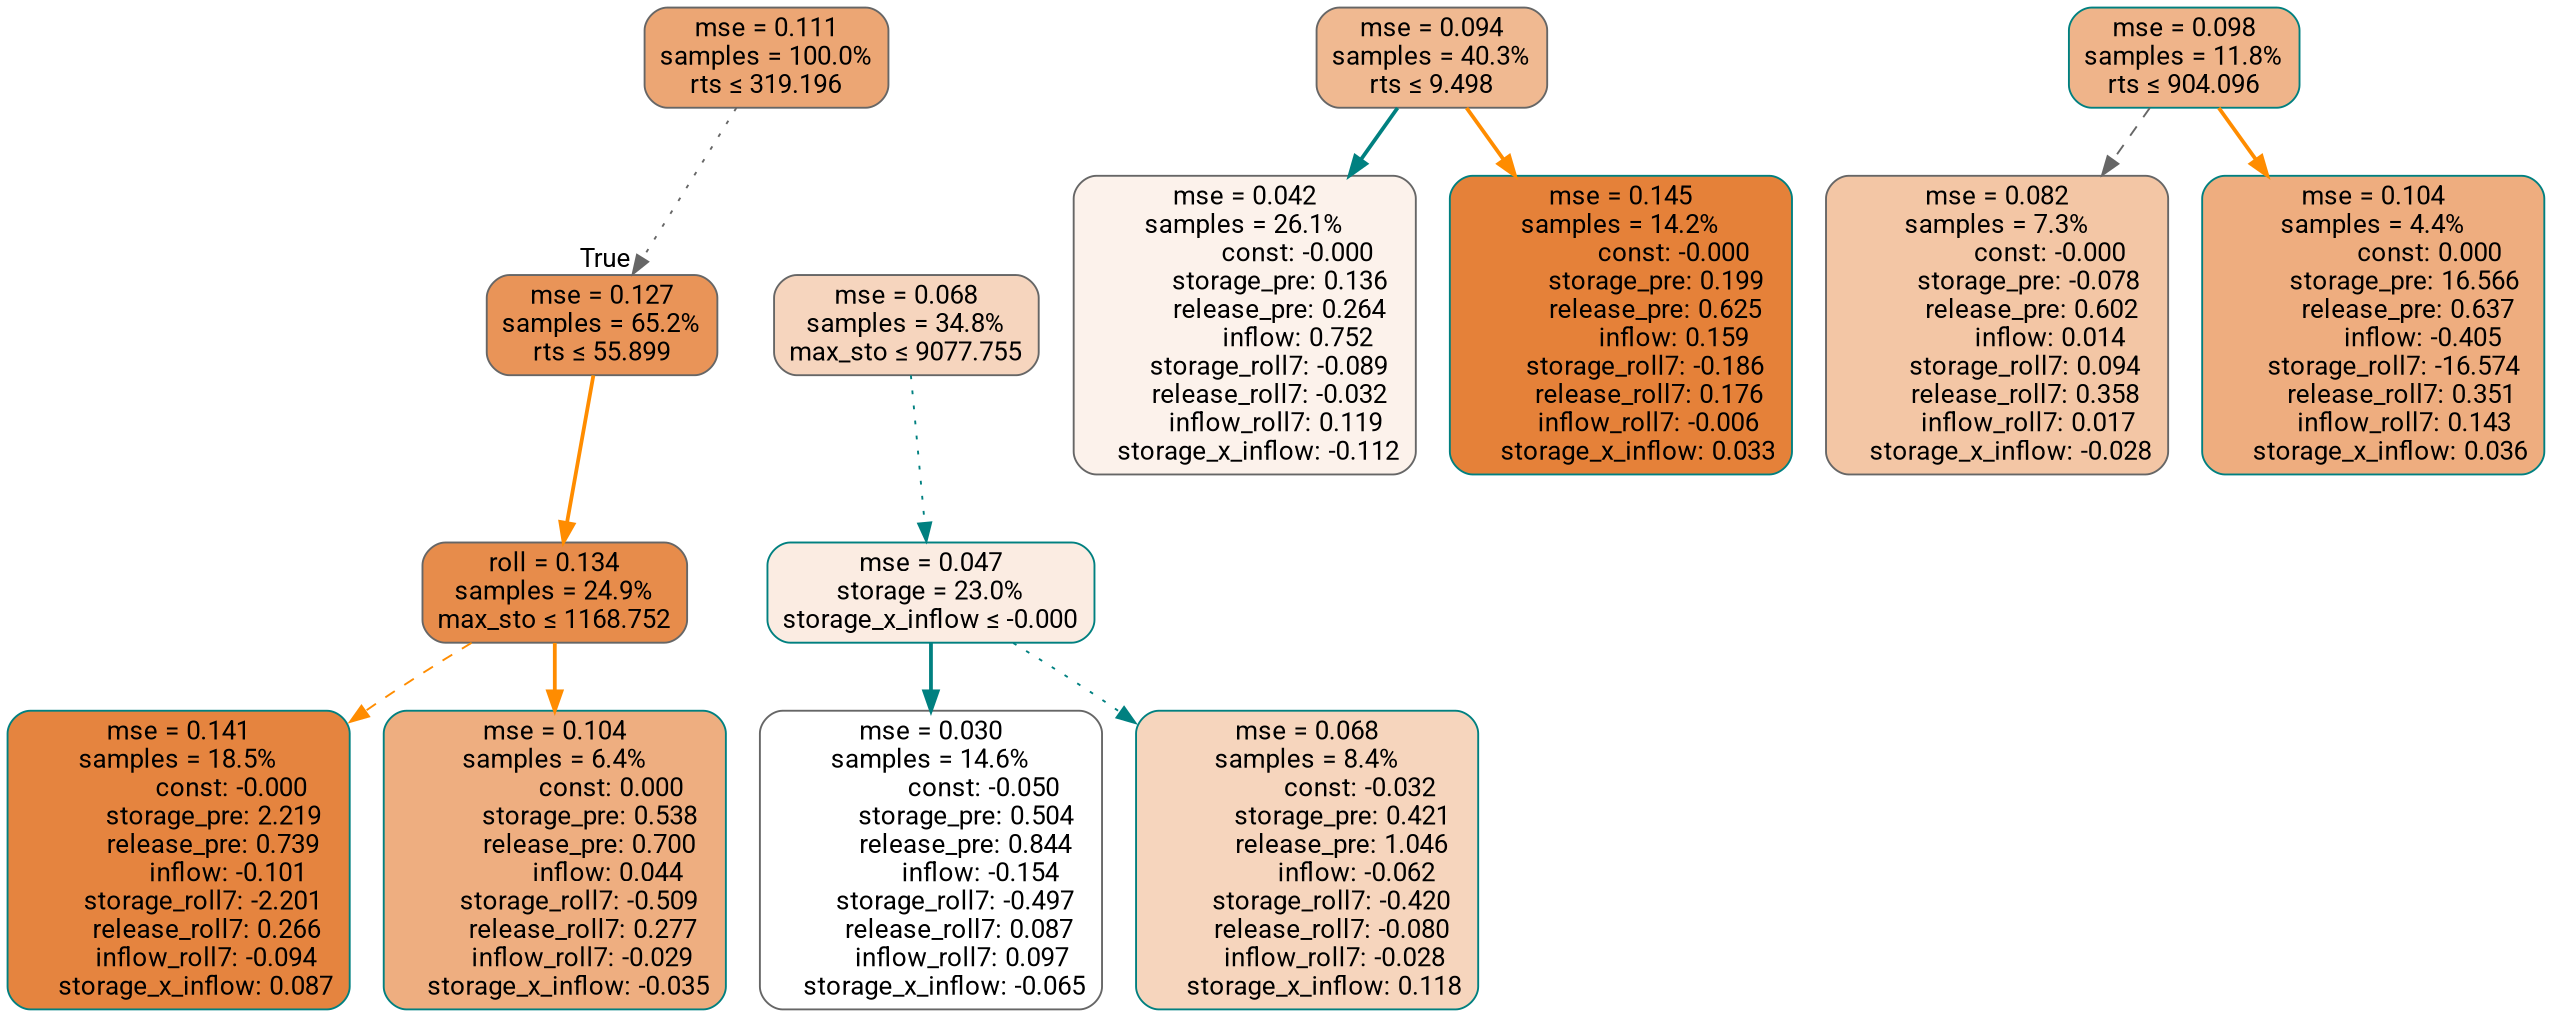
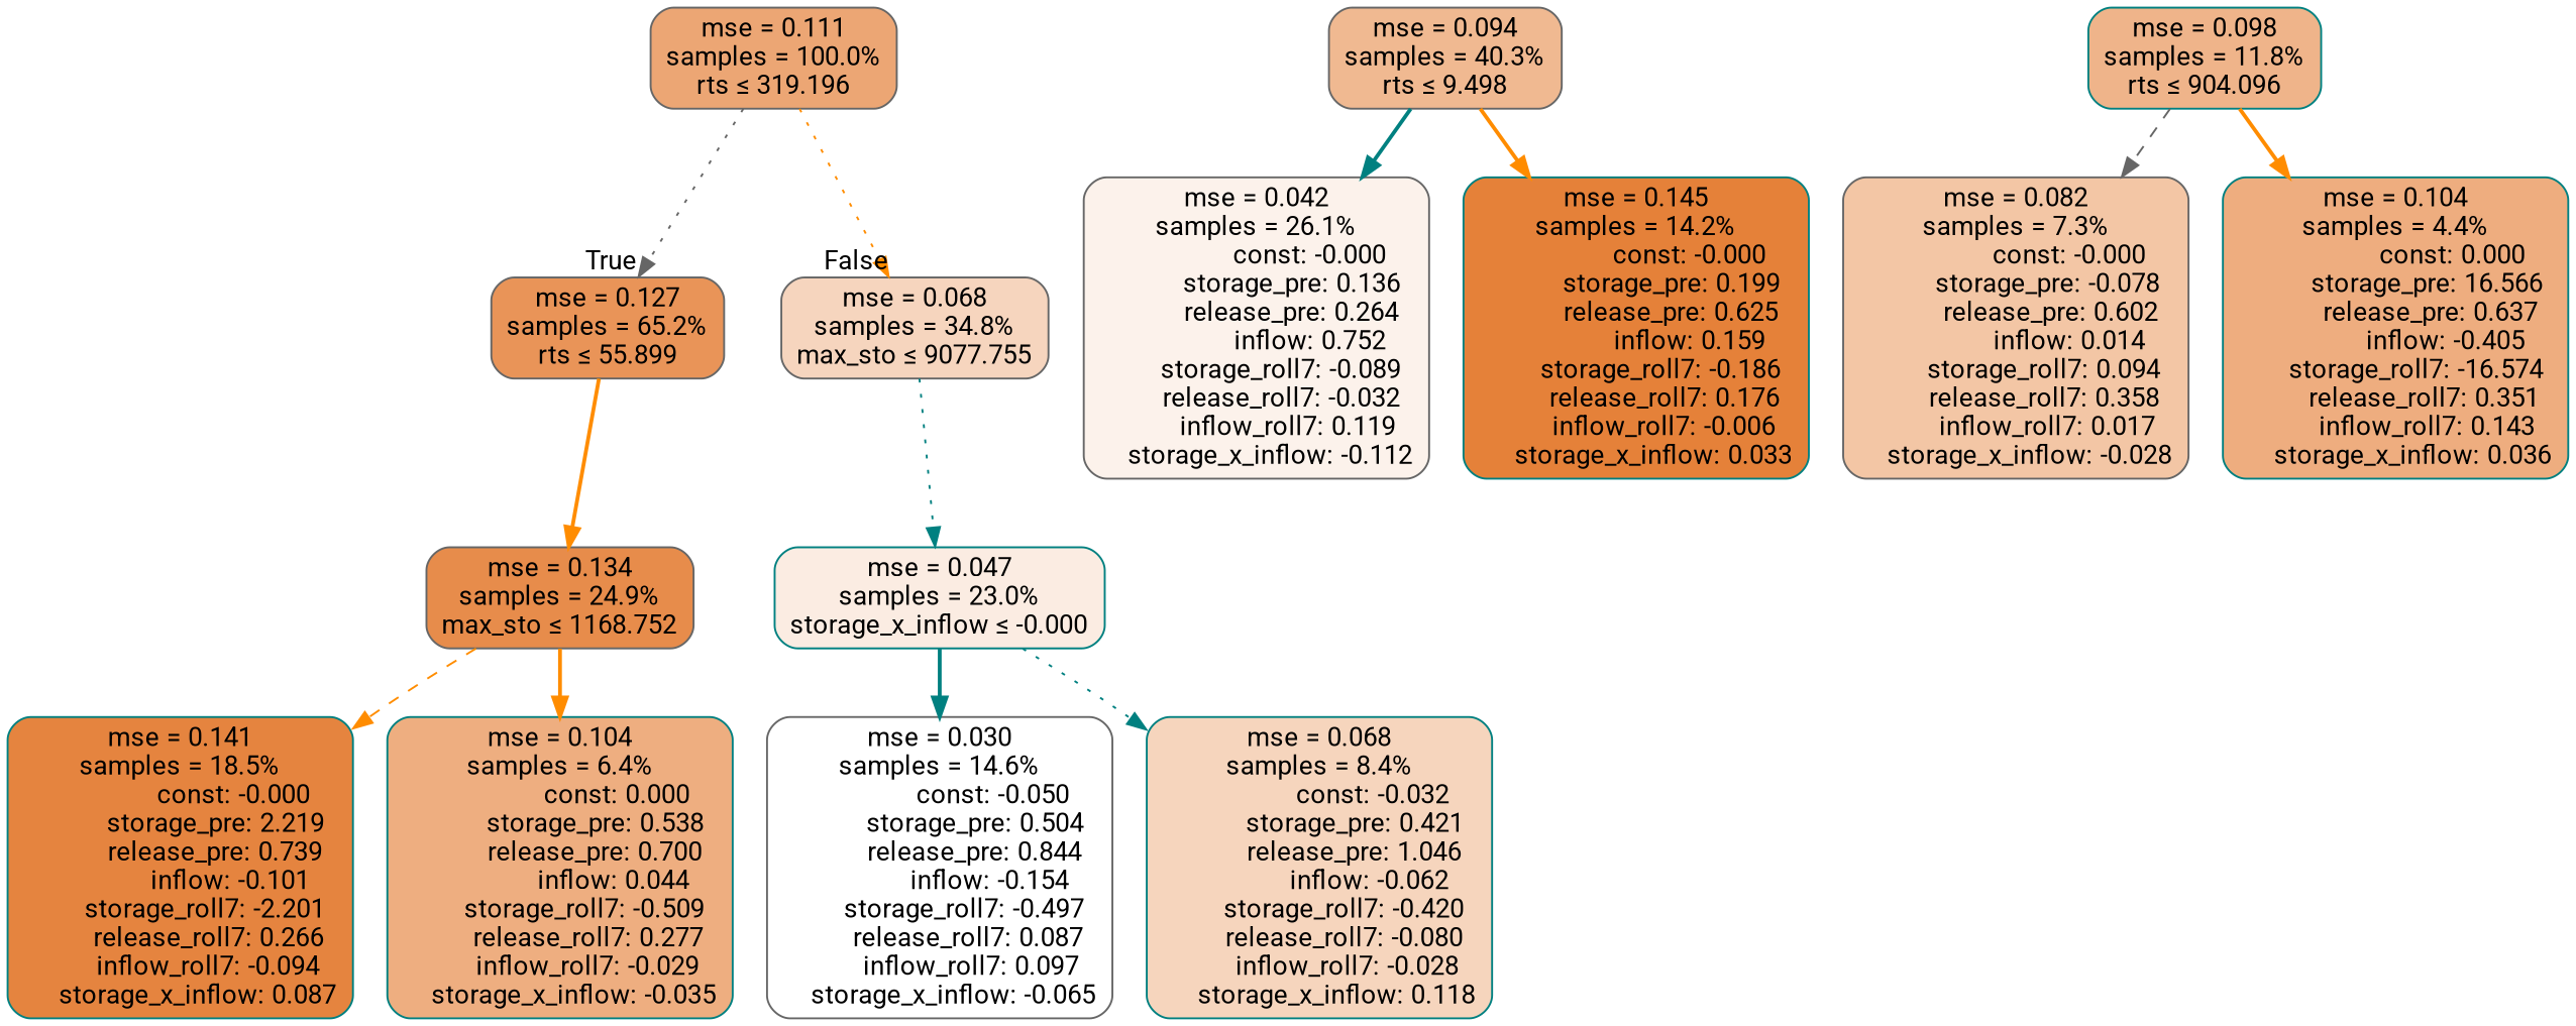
  digraph {
    fontname=Roboto
    node [color=gray40 fontname=Roboto shape=rectangle style="filled, rounded"]
    edge [color=darkorange fontname=Roboto style=bold]
    n1 [fillcolor="#eca674" label="mse = 0.111\nsamples = 100.0%\nrts &le; 319.196"]
    n2 [fillcolor="#e99458" label="mse = 0.127\nsamples = 65.2%\nrts &le; 55.899"]
    n3 [fillcolor="#f6d5be" label="mse = 0.068\nsamples = 34.8%\nmax_sto &le; 9077.755"]
-   n4 [fillcolor="#e78c4b" label="roll = 0.134\nsamples = 24.9%\nmax_sto &le; 1168.752"]
-   n5 [color=teal fillcolor="#fbece2" label="mse = 0.047\nstorage = 23.0%\nstorage_x_inflow &le; -0.000"]
+   n4 [fillcolor="#e78c4b" label="mse = 0.134\nsamples = 24.9%\nmax_sto &le; 1168.752"]
+   n5 [color=teal fillcolor="#fbece2" label="mse = 0.047\nsamples = 23.0%\nstorage_x_inflow &le; -0.000"]
    n6 [fillcolor="#f0b991" label="mse = 0.094\nsamples = 40.3%\nrts &le; 9.498"]
    n7 [fillcolor="#fcf2eb" label="mse = 0.042\nsamples = 26.1%\n               const: -0.000\n          storage_pre: 0.136\n          release_pre: 0.264\n               inflow: 0.752\n       storage_roll7: -0.089\n       release_roll7: -0.032\n         inflow_roll7: 0.119\n    storage_x_inflow: -0.112"]
    n8 [color=teal fillcolor="#e58139" label="mse = 0.145\nsamples = 14.2%\n               const: -0.000\n          storage_pre: 0.199\n          release_pre: 0.625\n               inflow: 0.159\n       storage_roll7: -0.186\n        release_roll7: 0.176\n        inflow_roll7: -0.006\n     storage_x_inflow: 0.033"]
    n9 [color=teal fillcolor="#e5843f" label="mse = 0.141\nsamples = 18.5%\n               const: -0.000\n          storage_pre: 2.219\n          release_pre: 0.739\n              inflow: -0.101\n       storage_roll7: -2.201\n        release_roll7: 0.266\n        inflow_roll7: -0.094\n     storage_x_inflow: 0.087"]
    n10 [color=teal fillcolor="#eeae80" label="mse = 0.104\nsamples = 6.4%\n                const: 0.000\n          storage_pre: 0.538\n          release_pre: 0.700\n               inflow: 0.044\n       storage_roll7: -0.509\n        release_roll7: 0.277\n        inflow_roll7: -0.029\n    storage_x_inflow: -0.035"]
    n11 [fillcolor="#ffffff" label="mse = 0.030\nsamples = 14.6%\n               const: -0.050\n          storage_pre: 0.504\n          release_pre: 0.844\n              inflow: -0.154\n       storage_roll7: -0.497\n        release_roll7: 0.087\n         inflow_roll7: 0.097\n    storage_x_inflow: -0.065"]
    n12 [color=teal fillcolor="#f6d5bd" label="mse = 0.068\nsamples = 8.4%\n               const: -0.032\n          storage_pre: 0.421\n          release_pre: 1.046\n              inflow: -0.062\n       storage_roll7: -0.420\n       release_roll7: -0.080\n        inflow_roll7: -0.028\n     storage_x_inflow: 0.118"]
    n13 [color=teal fillcolor="#efb48a" label="mse = 0.098\nsamples = 11.8%\nrts &le; 904.096"]
    n14 [fillcolor="#f3c6a5" label="mse = 0.082\nsamples = 7.3%\n               const: -0.000\n         storage_pre: -0.078\n          release_pre: 0.602\n               inflow: 0.014\n        storage_roll7: 0.094\n        release_roll7: 0.358\n         inflow_roll7: 0.017\n    storage_x_inflow: -0.028"]
    n15 [color=teal fillcolor="#eead7f" label="mse = 0.104\nsamples = 4.4%\n                const: 0.000\n         storage_pre: 16.566\n          release_pre: 0.637\n              inflow: -0.405\n      storage_roll7: -16.574\n        release_roll7: 0.351\n         inflow_roll7: 0.143\n     storage_x_inflow: 0.036"]
    n1 -> n2 [color=gray40 headlabel=True labelangle=45 labeldistance=2.5 style=dotted]
+   n1 -> n3 [headlabel=False labelangle=-45 labeldistance=2.5 style=dotted]
    n2 -> n4
    n3 -> n5 [color=teal style=dotted]
    n4 -> n9 [style=dashed]
    n4 -> n10
    n5 -> n11 [color=teal]
    n5 -> n12 [color=teal style=dotted]
    n6 -> n7 [color=teal]
    n6 -> n8
    n13 -> n14 [color=gray40 style=dashed]
    n13 -> n15
  }
